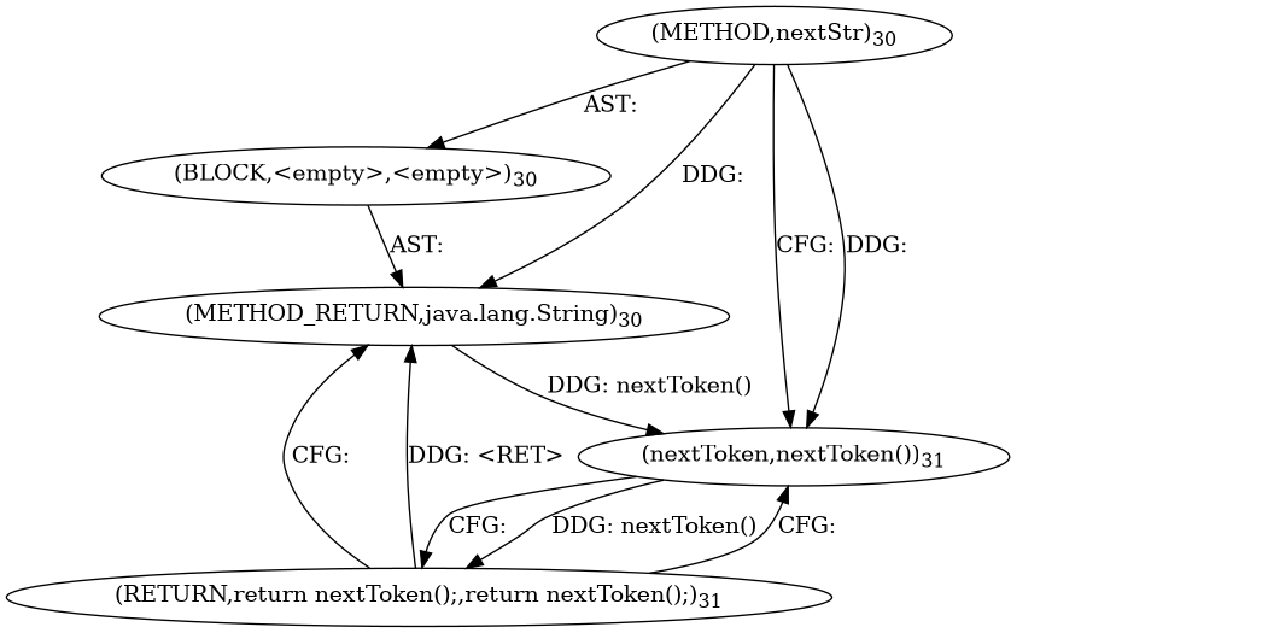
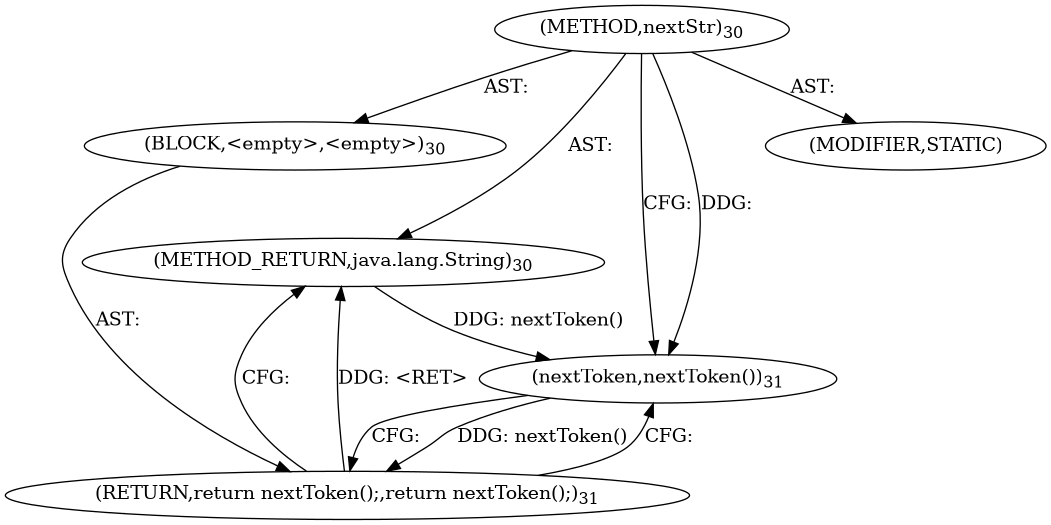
  digraph {
    fontname="DejaVu Serif"
    node [fontname="DejaVu Serif"]
    edge [fontname="DejaVu Serif"]
    n1 [label=<(METHOD,nextStr)<SUB>30</SUB>>]
    n2 [label=<(BLOCK,&lt;empty&gt;,&lt;empty&gt;)<SUB>30</SUB>>]
    n3 [label=<(nextToken,nextToken())<SUB>31</SUB>>]
+   n4 [label=<(MODIFIER,STATIC)>]
    n5 [label=<(METHOD_RETURN,java.lang.String)<SUB>30</SUB>>]
    n6 [label=<(RETURN,return nextToken();,return nextToken();)<SUB>31</SUB>>]
    n1 -> n2 [label="AST: "]
    n1 -> n3 [label="CFG: "]
    n1 -> n3 [label="DDG: "]
-   n1 -> n5 [label="DDG: "]
-   n2 -> n5 [label="AST: "]
+   n1 -> n4 [label="AST: "]
+   n1 -> n5 [label="AST: "]
+   n2 -> n6 [label="AST: "]
    n3 -> n6 [label="CFG: "]
    n3 -> n6 [label="DDG: nextToken()"]
    n5 -> n3 [label="DDG: nextToken()"]
    n6 -> n3 [label="CFG: "]
    n6 -> n5 [label="CFG: "]
    n6 -> n5 [label="DDG: &lt;RET&gt;"]
  }
